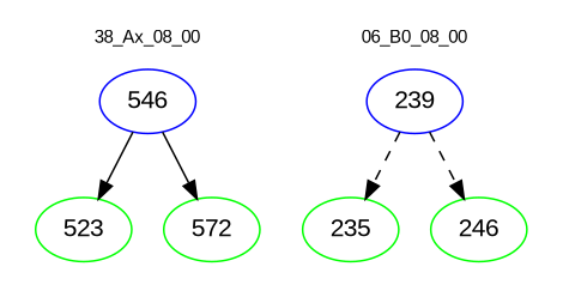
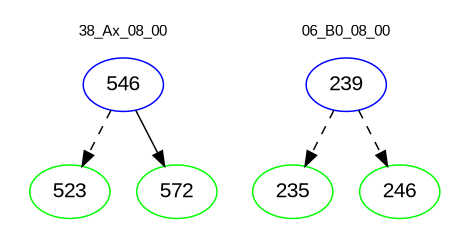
  digraph {
    fontname="Liberation Sans"
    node [color=green fontname="Liberation Sans"]
    edge [color=black fontname="Liberation Sans" style=solid]
    n1 [color=blue label=546]
    n2 [label=523]
    n3 [label=572]
    n4 [color=blue label=239]
    n5 [label=235]
    n6 [label=246]
    subgraph cluster_1 {
      color=white
      fontsize=10
      label="38_Ax_08_00"
      n1
      n2
      n3
    }
    subgraph cluster_2 {
      color=white
      fontsize=10
      label="06_B0_08_00"
      n4
      n5
      n6
    }
-   n1 -> n2
+   n1 -> n2 [style=dashed]
    n1 -> n3
    n4 -> n5 [style=dashed]
    n4 -> n6 [style=dashed]
  }
